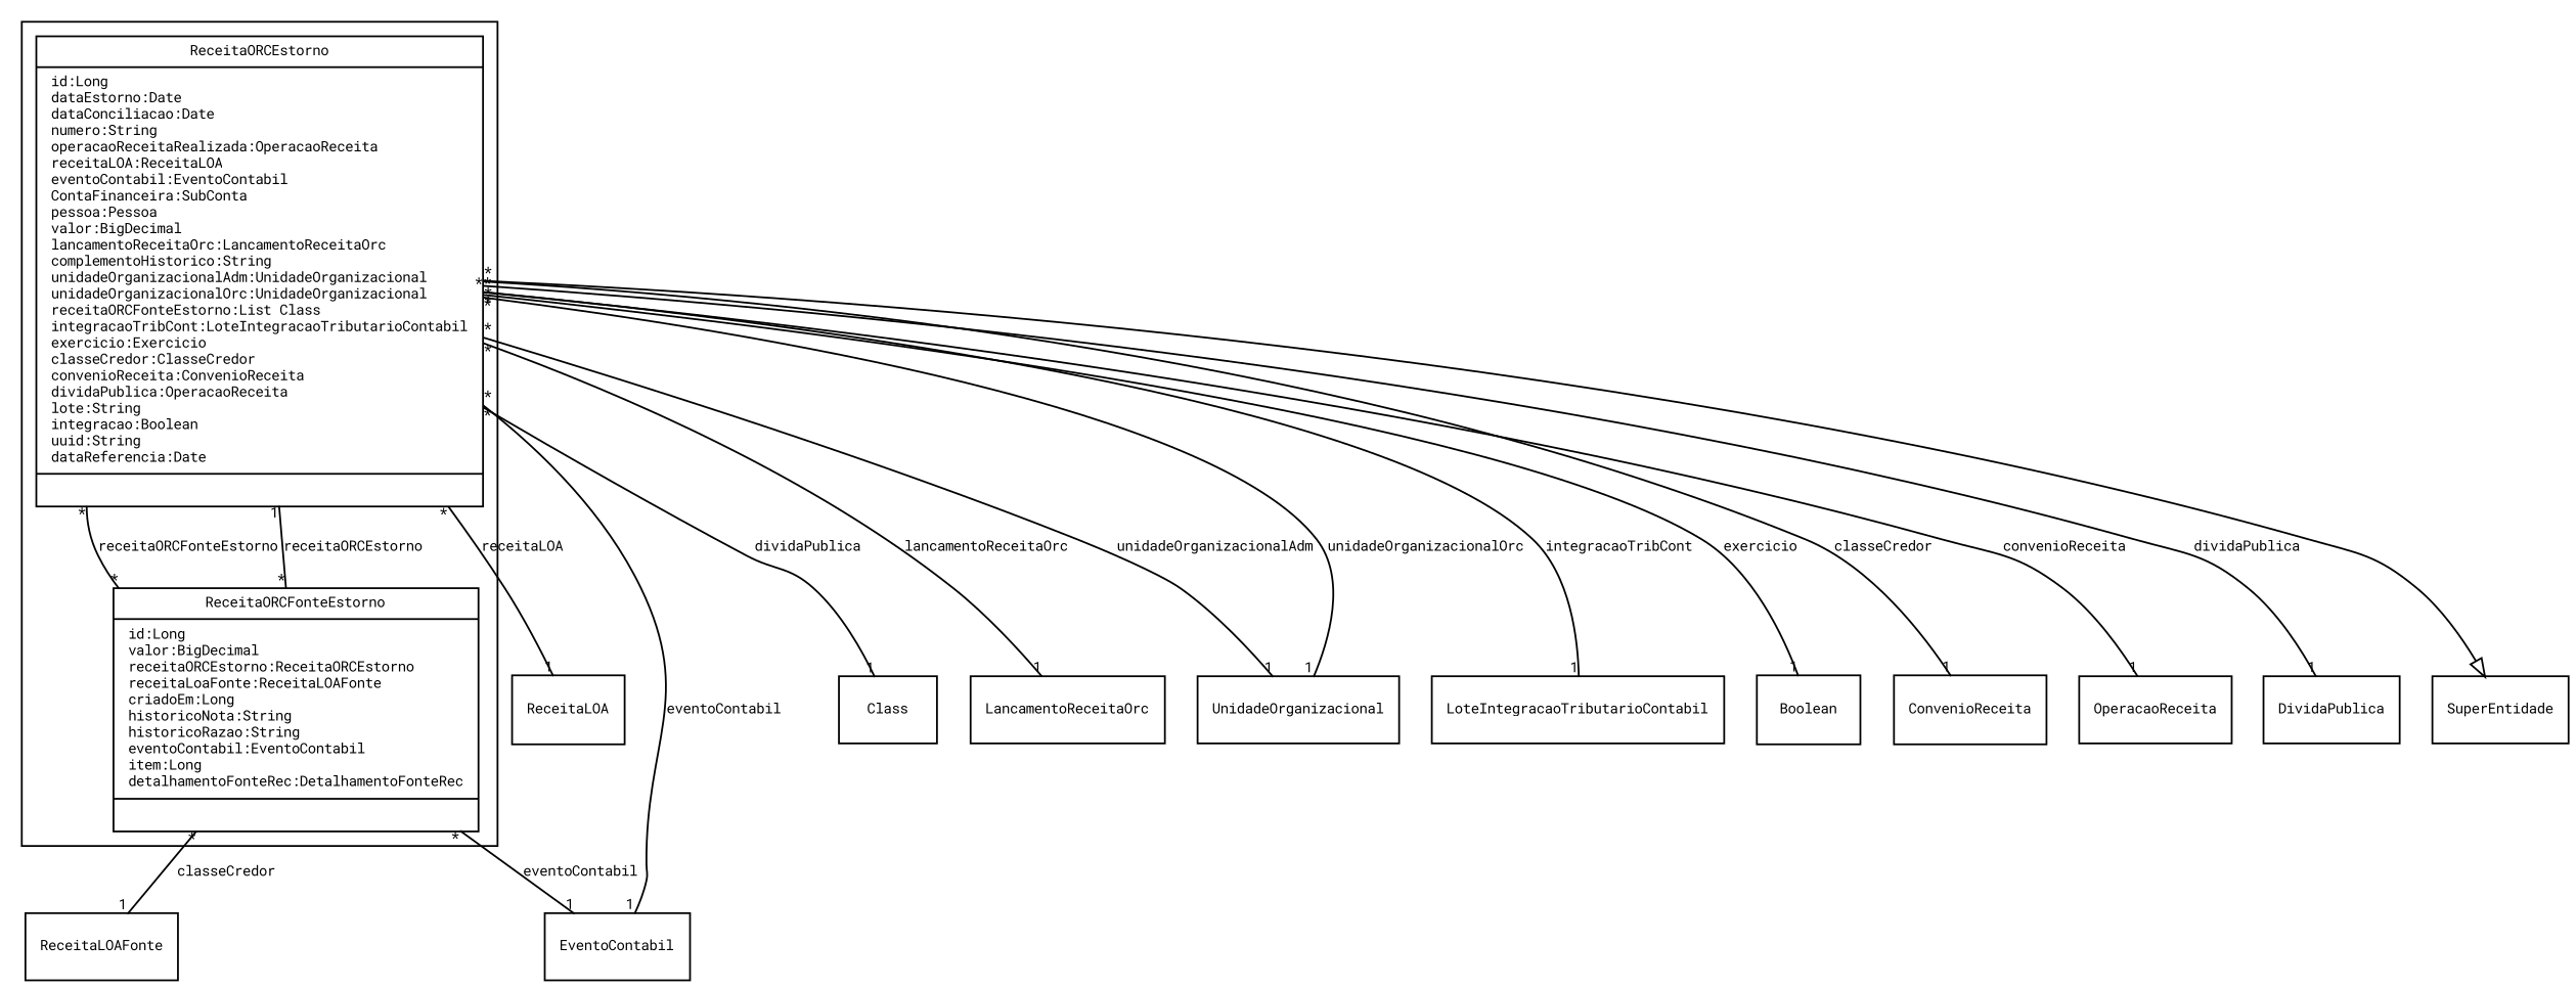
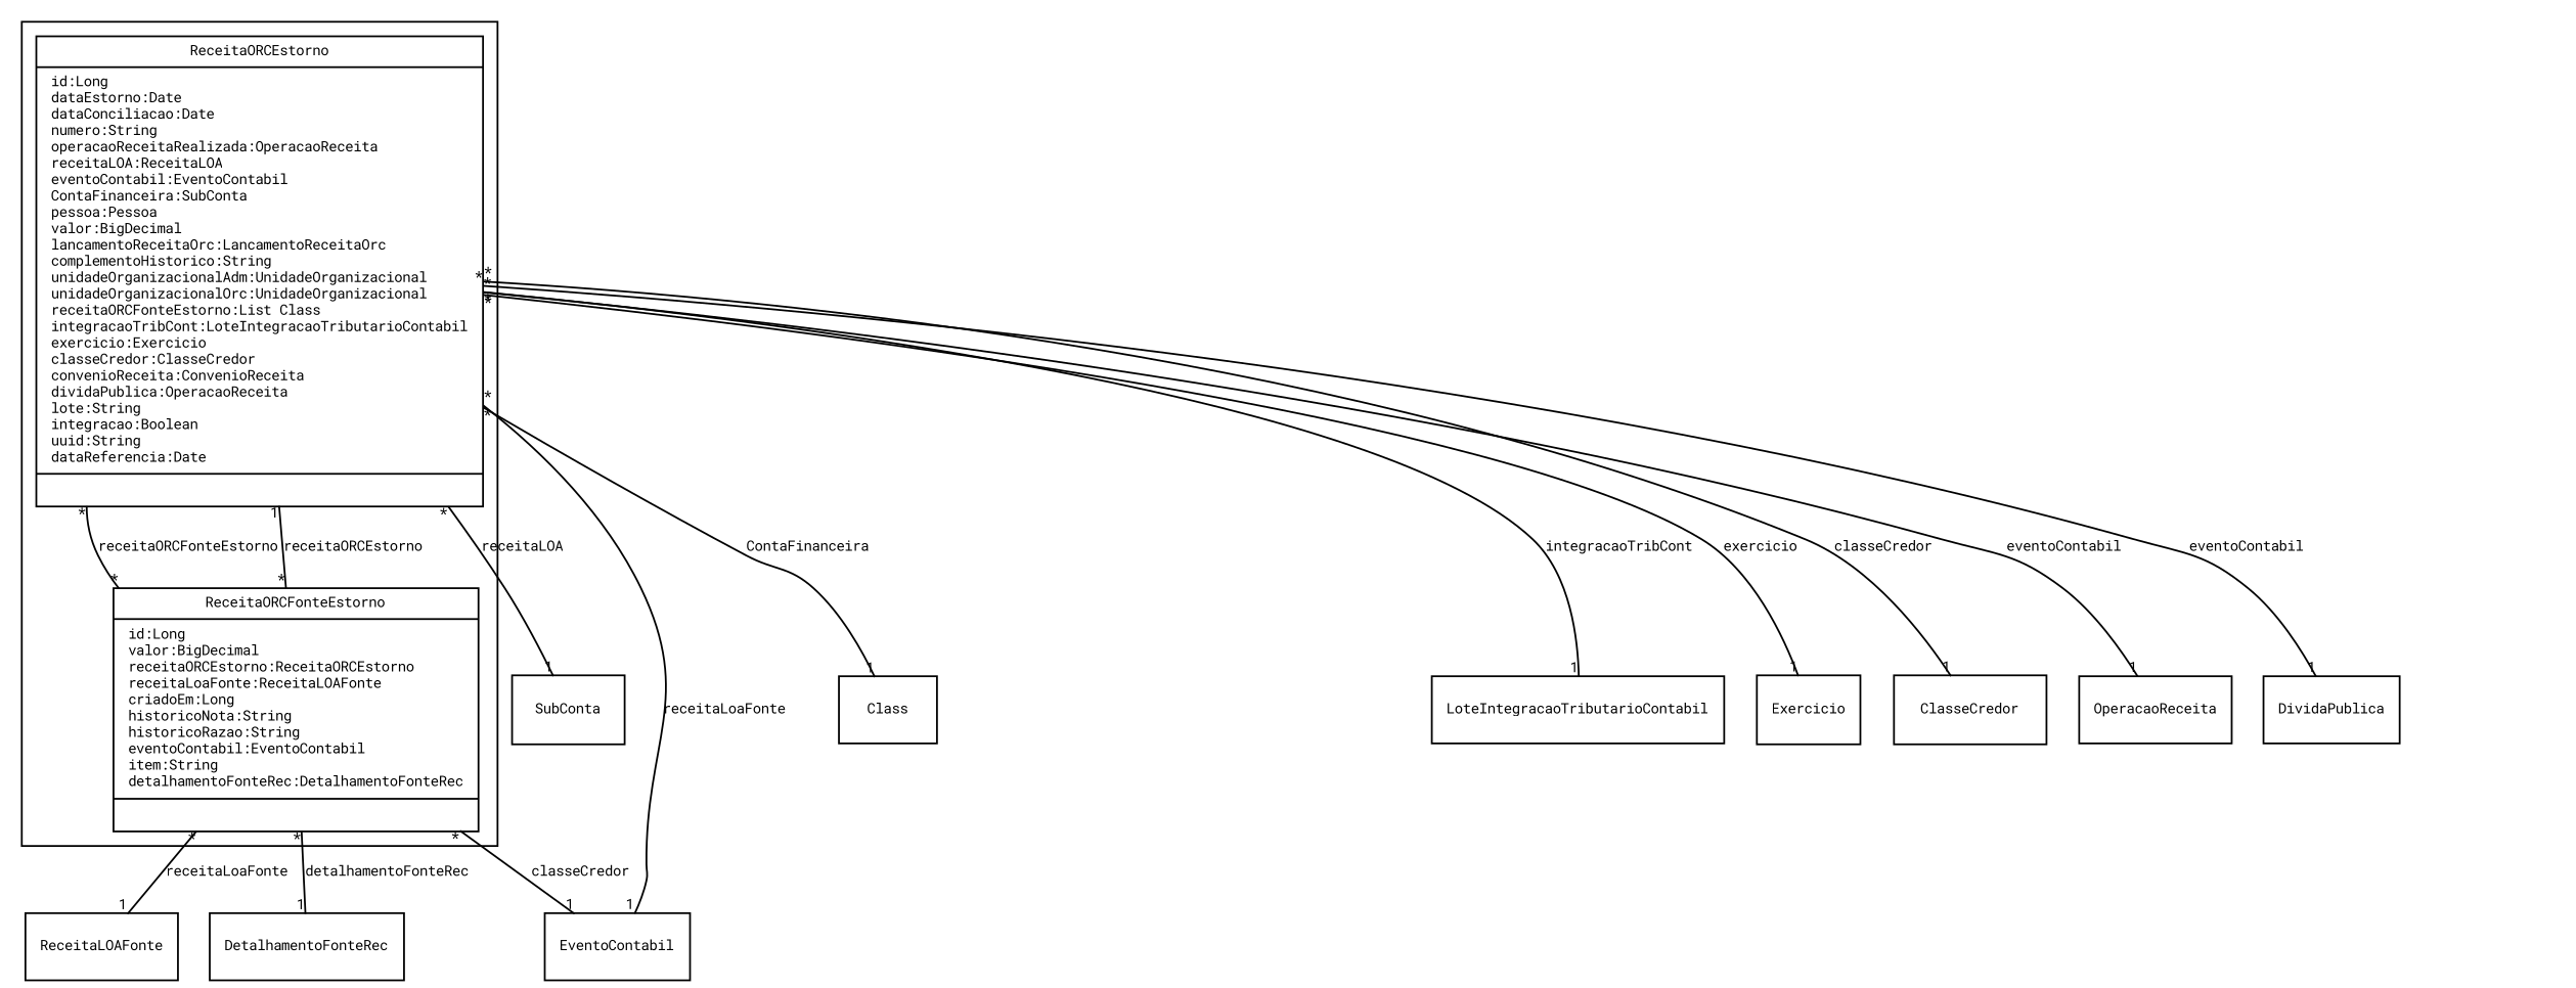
  digraph {
    fontname="Roboto Mono"
    fontsize=8
    node [fontname="Roboto Mono" fontsize=8 shape=record]
    edge [arrowhead=none fontname="Roboto Mono" fontsize=8 headlabel=1 taillabel="*"]
    n1 [label="{ReceitaORCEstorno|id:Long\ldataEstorno:Date\ldataConciliacao:Date\lnumero:String\loperacaoReceitaRealizada:OperacaoReceita\lreceitaLOA:ReceitaLOA\leventoContabil:EventoContabil\lContaFinanceira:SubConta\lpessoa:Pessoa\lvalor:BigDecimal\llancamentoReceitaOrc:LancamentoReceitaOrc\lcomplementoHistorico:String\lunidadeOrganizacionalAdm:UnidadeOrganizacional\lunidadeOrganizacionalOrc:UnidadeOrganizacional\lreceitaORCFonteEstorno:List Class\lintegracaoTribCont:LoteIntegracaoTributarioContabil\lexercicio:Exercicio\lclasseCredor:ClasseCredor\lconvenioReceita:ConvenioReceita\ldividaPublica:OperacaoReceita\llote:String\lintegracao:Boolean\luuid:String\ldataReferencia:Date\l|\l}"]
-   n2 [label="{ReceitaORCFonteEstorno|id:Long\lvalor:BigDecimal\lreceitaORCEstorno:ReceitaORCEstorno\lreceitaLoaFonte:ReceitaLOAFonte\lcriadoEm:Long\lhistoricoNota:String\lhistoricoRazao:String\leventoContabil:EventoContabil\litem:Long\ldetalhamentoFonteRec:DetalhamentoFonteRec\l|\l}"]
-   ReceitaLOA
+   n2 [label="{ReceitaORCFonteEstorno|id:Long\lvalor:BigDecimal\lreceitaORCEstorno:ReceitaORCEstorno\lreceitaLoaFonte:ReceitaLOAFonte\lcriadoEm:Long\lhistoricoNota:String\lhistoricoRazao:String\leventoContabil:EventoContabil\litem:String\ldetalhamentoFonteRec:DetalhamentoFonteRec\l|\l}"]
+   ReceitaLOA [label=SubConta]
    EventoContabil
    n5 [label=Class]
-   LancamentoReceitaOrc
-   UnidadeOrganizacional
    LoteIntegracaoTributarioContabil
-   Exercicio [label=Boolean]
-   ClasseCredor [label=ConvenioReceita]
+   Exercicio
+   ClasseCredor
    n11 [label=OperacaoReceita]
    DividaPublica
-   SuperEntidade
    ReceitaLOAFonte
+   DetalhamentoFonteRec
    subgraph cluster_1 {
      n1
      n2
    }
    n1 -> n2 [headlabel="*" label=receitaORCFonteEstorno]
    n1 -> ReceitaLOA [label=receitaLOA]
-   n1 -> EventoContabil [label=eventoContabil]
-   n1 -> n5 [label=dividaPublica]
-   n1 -> LancamentoReceitaOrc [label=lancamentoReceitaOrc]
-   n1 -> UnidadeOrganizacional [label=unidadeOrganizacionalAdm]
-   n1 -> UnidadeOrganizacional [label=unidadeOrganizacionalOrc]
+   n1 -> EventoContabil [label=receitaLoaFonte]
+   n1 -> n5 [label=ContaFinanceira]
    n1 -> LoteIntegracaoTributarioContabil [label=integracaoTribCont]
    n1 -> Exercicio [label=exercicio]
    n1 -> ClasseCredor [label=classeCredor]
-   n1 -> n11 [label=convenioReceita]
-   n1 -> DividaPublica [label=dividaPublica]
-   n1 -> SuperEntidade [arrowhead=empty headlabel="" taillabel=""]
+   n1 -> n11 [label=eventoContabil]
+   n1 -> DividaPublica [label=eventoContabil]
    n2 -> n1 [label=receitaORCEstorno]
-   n2 -> EventoContabil [label=eventoContabil]
-   n2 -> ReceitaLOAFonte [label=classeCredor]
+   n2 -> EventoContabil [label=classeCredor]
+   n2 -> ReceitaLOAFonte [label=receitaLoaFonte]
+   n2 -> DetalhamentoFonteRec [label=detalhamentoFonteRec]
  }
